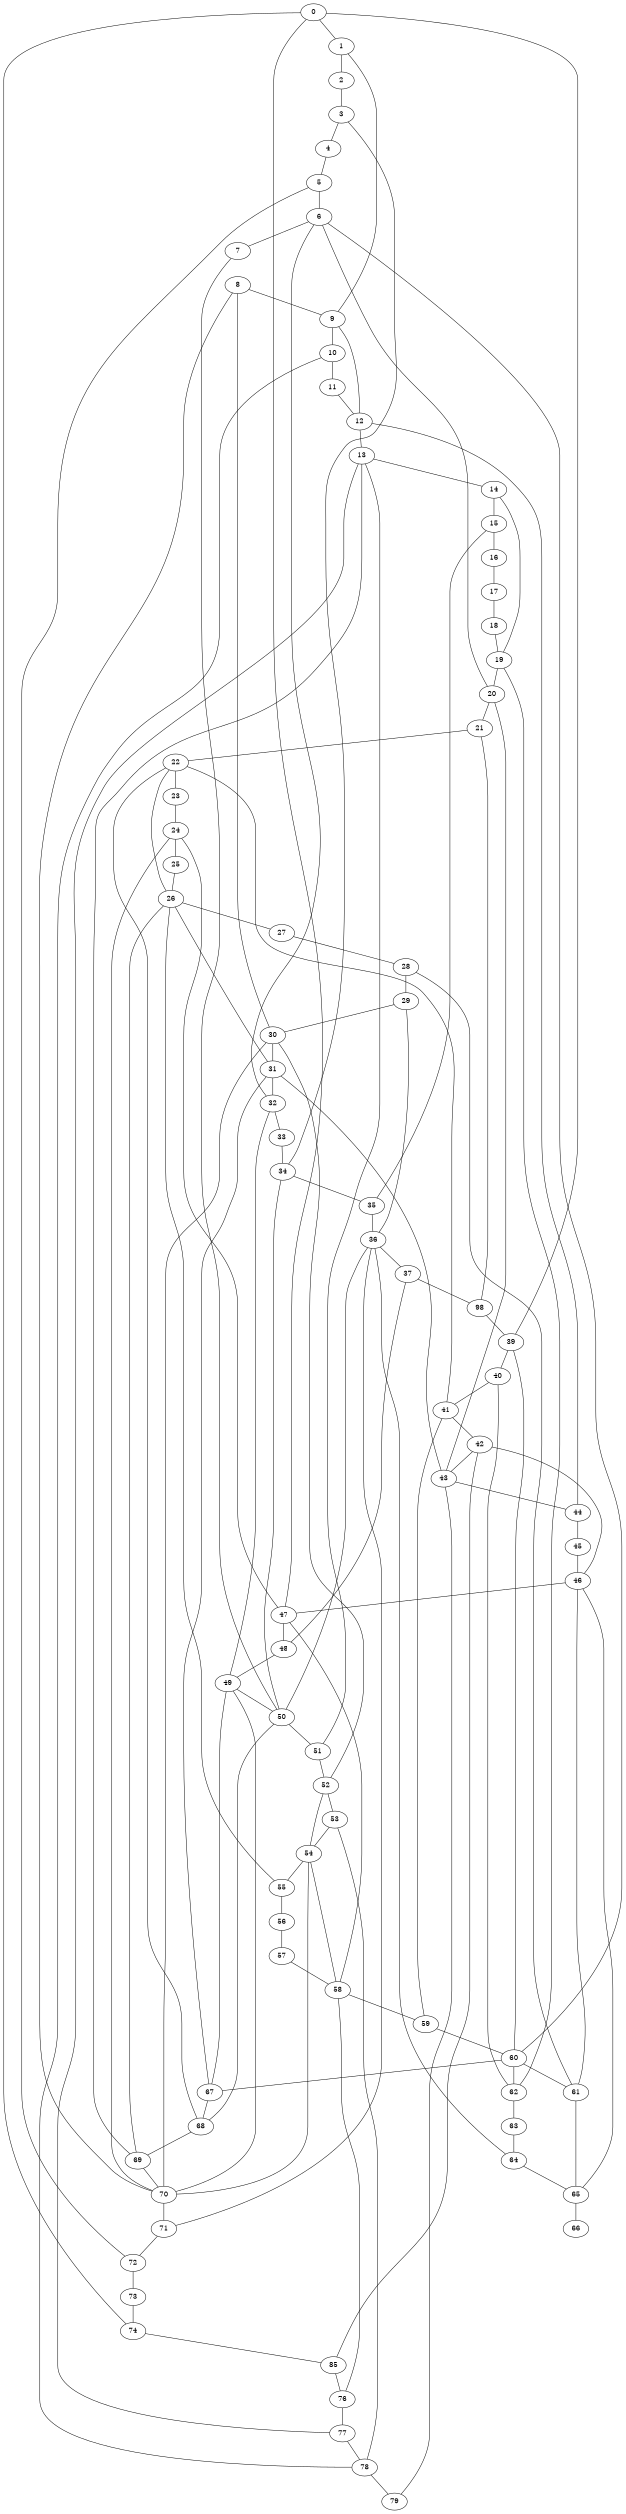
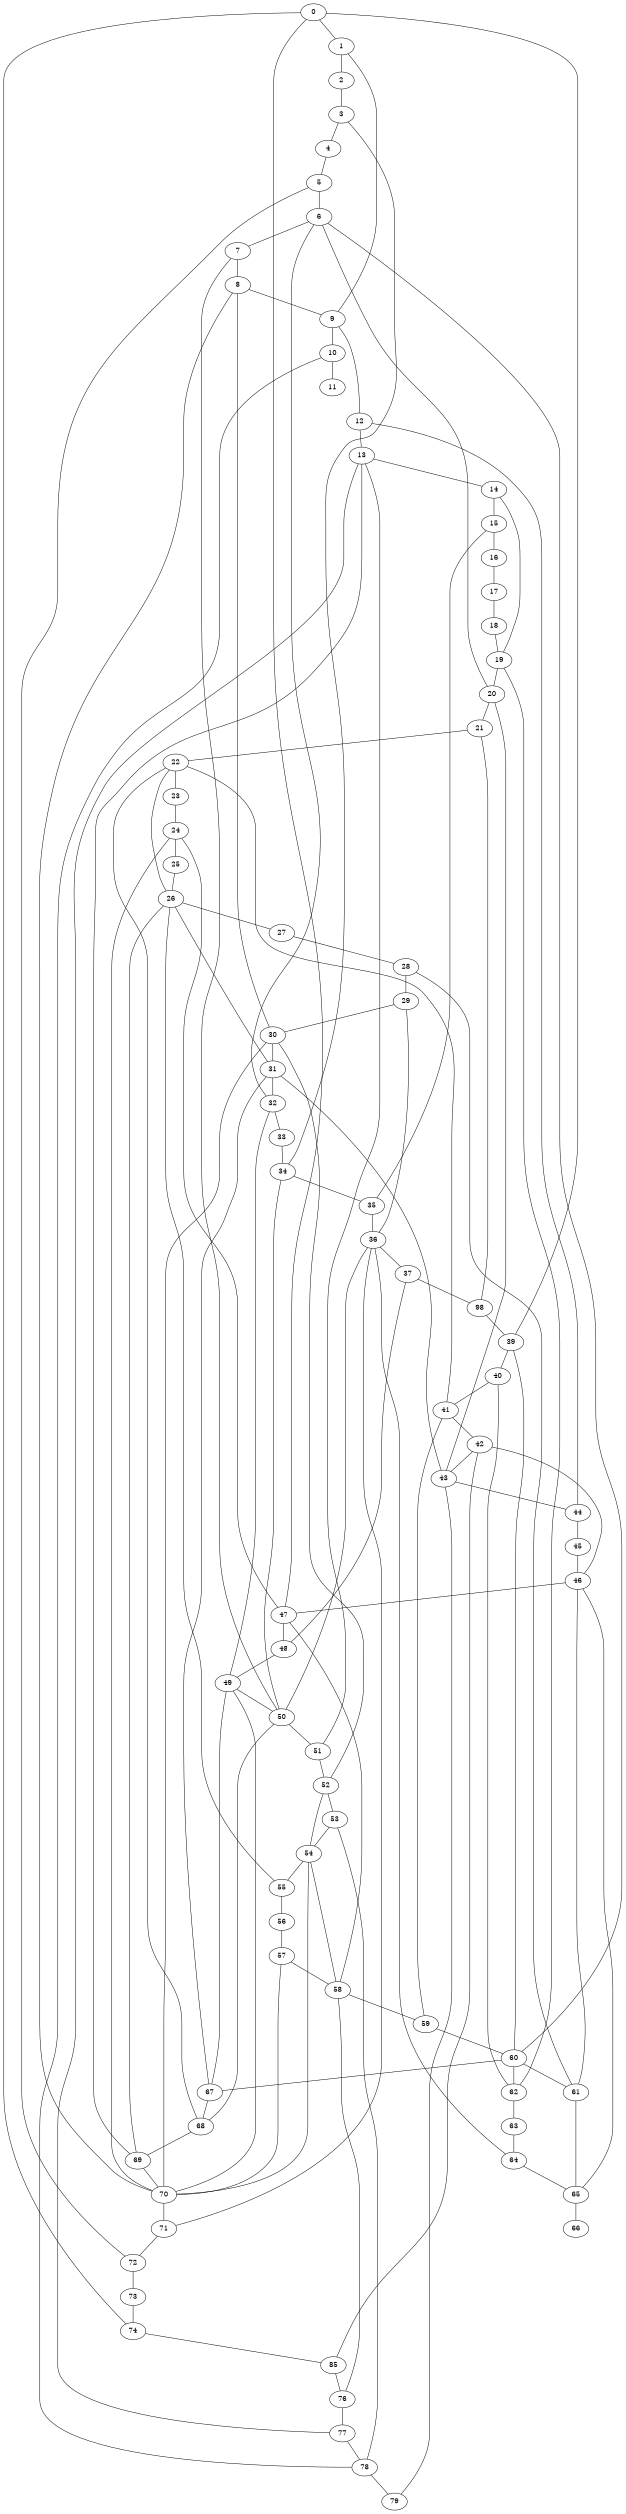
  graph {
    0
    1
    47
    74
    39
    2
    9
    48
    58
    n10 [label=85]
    60
    40
    3
    10
    12
    49
    59
    76
    61
    67
    62
    41
    4
    34
    11
    78
    13
    44
    5
    50
    35
    6
    72
    51
    68
    36
    7
    32
    20
    73
    8
    33
    21
    43
    30
    70
    65
    22
    n49 [label=98]
    79
    31
    52
    71
    69
    53
    54
    14
    77
    45
    15
    19
    46
    16
    17
    63
    18
    37
    64
    23
    26
    24
    42
    27
    55
    25
    28
    56
    29
    57
    66
    0 -- 1
    0 -- 47
    0 -- 74
    0 -- 39
    1 -- 2
    1 -- 9
    47 -- 48
    47 -- 58
    74 -- n10
    39 -- 60
    39 -- 40
    2 -- 3
    9 -- 10
    9 -- 12
    48 -- 49
    58 -- 59
    58 -- 76
    n10 -- 76
    60 -- 61
    60 -- 67
    60 -- 62
    40 -- 62
    40 -- 41
    3 -- 4
    3 -- 34
    10 -- 11
    10 -- 78
    12 -- 13
    12 -- 44
    49 -- 67
    49 -- 50
    49 -- 70
    59 -- 60
    76 -- 77
    61 -- 65
    67 -- 68
    62 -- 63
    41 -- 59
    41 -- 42
    4 -- 5
    34 -- 50
    34 -- 35
-   11 -- 12
    78 -- 79
    13 -- 51
    13 -- 69
    13 -- 14
    13 -- 77
    44 -- 45
    5 -- 6
    5 -- 72
    50 -- 51
    50 -- 68
    35 -- 36
    6 -- 60
    6 -- 7
    6 -- 32
    6 -- 20
    72 -- 73
    51 -- 52
    68 -- 69
    36 -- 50
    36 -- 71
    36 -- 37
    36 -- 64
    7 -- 50
+   7 -- 8
    32 -- 49
    32 -- 33
    20 -- 21
    20 -- 43
    73 -- 74
    8 -- 9
    8 -- 30
    8 -- 70
    33 -- 34
    21 -- 22
    21 -- n49
    43 -- 44
    43 -- 79
    30 -- 70
    30 -- 31
    30 -- 52
    70 -- 71
    65 -- 66
    22 -- 41
    22 -- 68
    22 -- 23
    22 -- 26
    n49 -- 39
    31 -- 67
    31 -- 32
    31 -- 43
    52 -- 53
    52 -- 54
    71 -- 72
    69 -- 70
    53 -- 78
    53 -- 54
    54 -- 58
    54 -- 70
    54 -- 55
    14 -- 15
    14 -- 19
    77 -- 78
    45 -- 46
    15 -- 35
    15 -- 16
    19 -- 62
    19 -- 20
    46 -- 47
    46 -- 61
    46 -- 65
    16 -- 17
    17 -- 18
    63 -- 64
    18 -- 19
    37 -- 48
    37 -- n49
    64 -- 65
    23 -- 24
    26 -- 31
    26 -- 69
    26 -- 27
    26 -- 55
    24 -- 47
    24 -- 70
    24 -- 25
    42 -- n10
    42 -- 43
    42 -- 46
    27 -- 28
    55 -- 56
    25 -- 26
    28 -- 61
    28 -- 29
    56 -- 57
    29 -- 36
    29 -- 30
    57 -- 58
+   57 -- 70
  }
